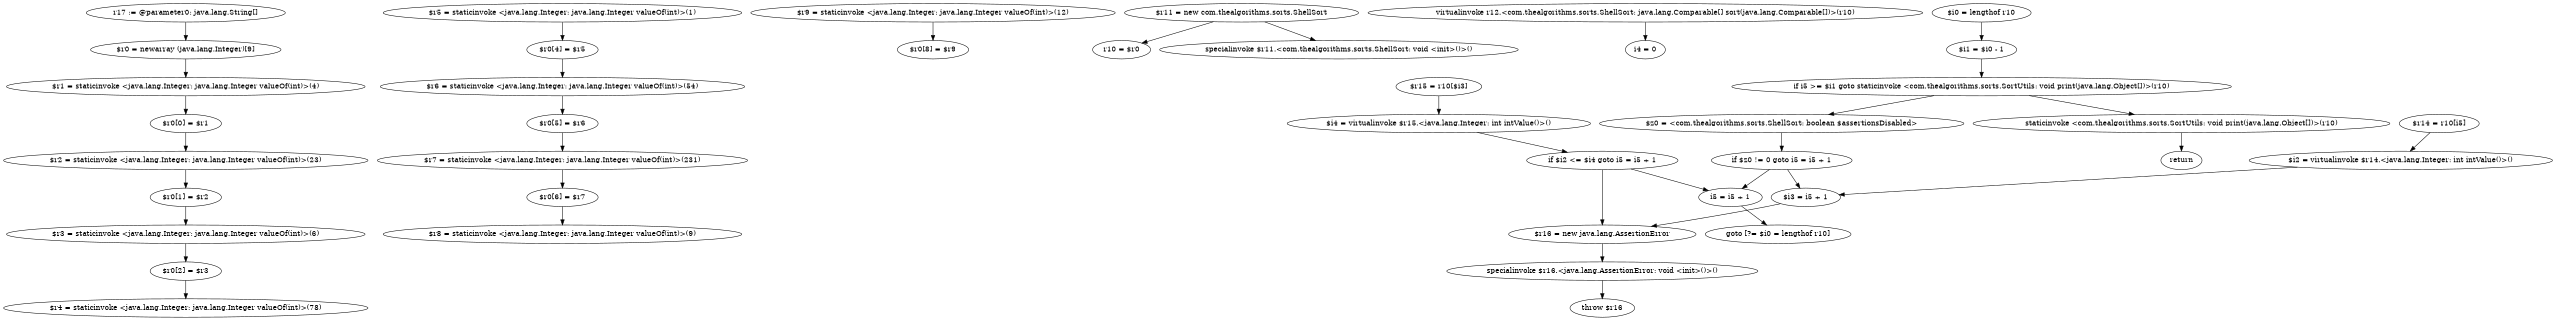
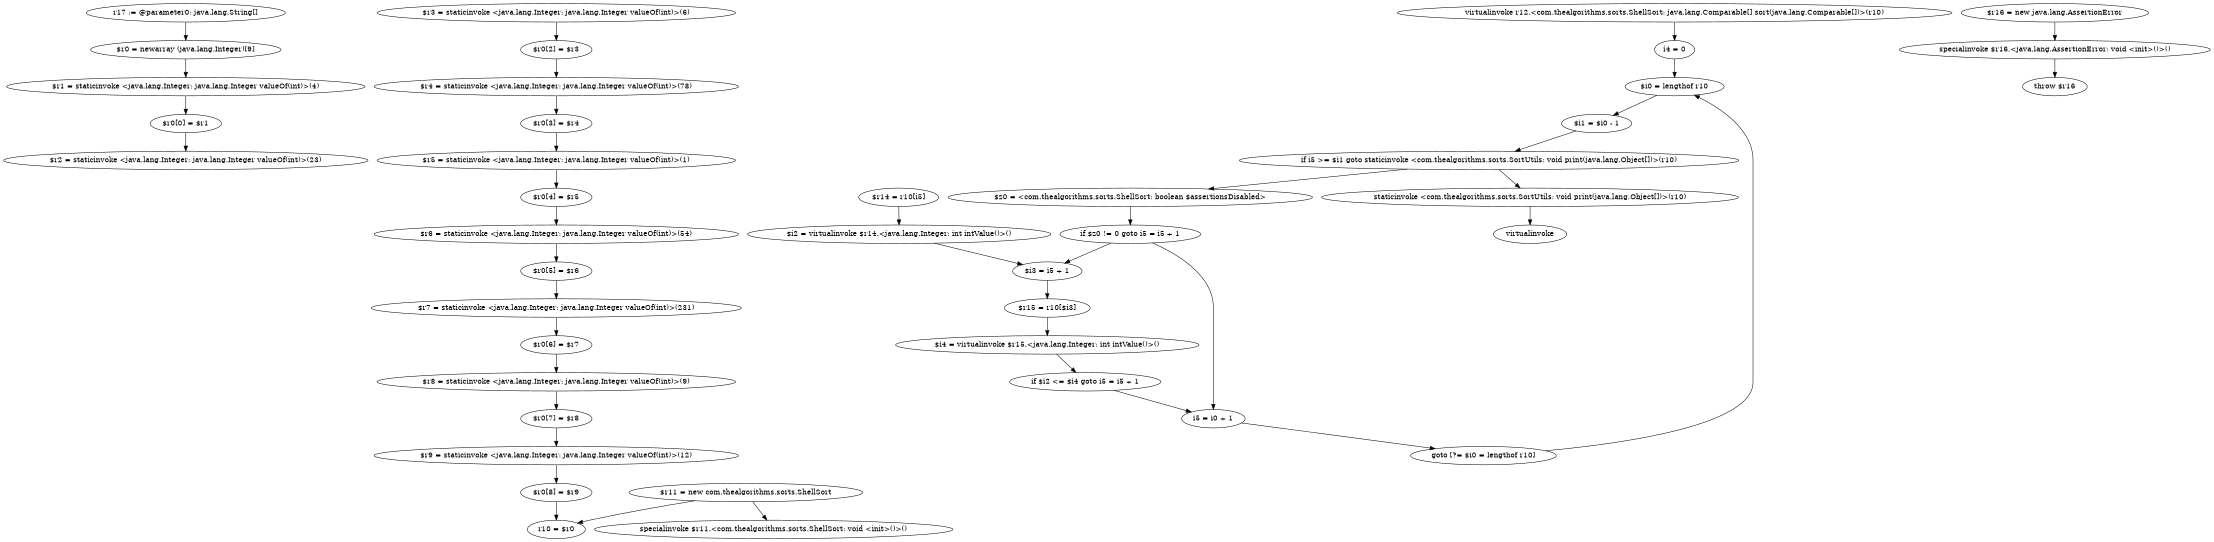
  digraph {
    "r17 := @parameter0: java.lang.String[]"
    "$r0 = newarray (java.lang.Integer)[9]"
    "$r1 = staticinvoke <java.lang.Integer: java.lang.Integer valueOf(int)>(4)"
    "$r0[0] = $r1"
    "$r2 = staticinvoke <java.lang.Integer: java.lang.Integer valueOf(int)>(23)"
-   "$r0[1] = $r2"
    "$r3 = staticinvoke <java.lang.Integer: java.lang.Integer valueOf(int)>(6)"
    "$r0[2] = $r3"
    "$r4 = staticinvoke <java.lang.Integer: java.lang.Integer valueOf(int)>(78)"
+   "$r0[3] = $r4"
    "$r5 = staticinvoke <java.lang.Integer: java.lang.Integer valueOf(int)>(1)"
    "$r0[4] = $r5"
    "$r6 = staticinvoke <java.lang.Integer: java.lang.Integer valueOf(int)>(54)"
    "$r0[5] = $r6"
    "$r7 = staticinvoke <java.lang.Integer: java.lang.Integer valueOf(int)>(231)"
    "$r0[6] = $r7"
    "$r8 = staticinvoke <java.lang.Integer: java.lang.Integer valueOf(int)>(9)"
+   "$r0[7] = $r8"
    "$r9 = staticinvoke <java.lang.Integer: java.lang.Integer valueOf(int)>(12)"
    "$r0[8] = $r9"
    "r10 = $r0"
    "$r11 = new com.thealgorithms.sorts.ShellSort"
    "specialinvoke $r11.<com.thealgorithms.sorts.ShellSort: void <init>()>()"
    n24 [label="i4 = 0"]
    "virtualinvoke r12.<com.thealgorithms.sorts.ShellSort: java.lang.Comparable[] sort(java.lang.Comparable[])>(r10)"
    "$i0 = lengthof r10"
    "$i1 = $i0 - 1"
    "if i5 >= $i1 goto staticinvoke <com.thealgorithms.sorts.SortUtils: void print(java.lang.Object[])>(r10)"
    "$z0 = <com.thealgorithms.sorts.ShellSort: boolean $assertionsDisabled>"
    "staticinvoke <com.thealgorithms.sorts.SortUtils: void print(java.lang.Object[])>(r10)"
    "if $z0 != 0 goto i5 = i5 + 1"
-   return
-   "i5 = i5 + 1"
+   return [label=virtualinvoke]
+   "i5 = i5 + 1" [label="i5 = i0 + 1"]
    "$i3 = i5 + 1"
    "$r14 = r10[i5]"
    "$i2 = virtualinvoke $r14.<java.lang.Integer: int intValue()>()"
    "goto [?= $i0 = lengthof r10]"
    "$r15 = r10[$i3]"
    "$i4 = virtualinvoke $r15.<java.lang.Integer: int intValue()>()"
    "if $i2 <= $i4 goto i5 = i5 + 1"
    "$r16 = new java.lang.AssertionError"
    "specialinvoke $r16.<java.lang.AssertionError: void <init>()>()"
    "throw $r16"
    "r17 := @parameter0: java.lang.String[]" -> "$r0 = newarray (java.lang.Integer)[9]"
    "$r0 = newarray (java.lang.Integer)[9]" -> "$r1 = staticinvoke <java.lang.Integer: java.lang.Integer valueOf(int)>(4)"
    "$r1 = staticinvoke <java.lang.Integer: java.lang.Integer valueOf(int)>(4)" -> "$r0[0] = $r1"
    "$r0[0] = $r1" -> "$r2 = staticinvoke <java.lang.Integer: java.lang.Integer valueOf(int)>(23)"
-   "$r2 = staticinvoke <java.lang.Integer: java.lang.Integer valueOf(int)>(23)" -> "$r0[1] = $r2"
-   "$r0[1] = $r2" -> "$r3 = staticinvoke <java.lang.Integer: java.lang.Integer valueOf(int)>(6)"
    "$r3 = staticinvoke <java.lang.Integer: java.lang.Integer valueOf(int)>(6)" -> "$r0[2] = $r3"
    "$r0[2] = $r3" -> "$r4 = staticinvoke <java.lang.Integer: java.lang.Integer valueOf(int)>(78)"
+   "$r4 = staticinvoke <java.lang.Integer: java.lang.Integer valueOf(int)>(78)" -> "$r0[3] = $r4"
+   "$r0[3] = $r4" -> "$r5 = staticinvoke <java.lang.Integer: java.lang.Integer valueOf(int)>(1)"
    "$r5 = staticinvoke <java.lang.Integer: java.lang.Integer valueOf(int)>(1)" -> "$r0[4] = $r5"
    "$r0[4] = $r5" -> "$r6 = staticinvoke <java.lang.Integer: java.lang.Integer valueOf(int)>(54)"
    "$r6 = staticinvoke <java.lang.Integer: java.lang.Integer valueOf(int)>(54)" -> "$r0[5] = $r6"
    "$r0[5] = $r6" -> "$r7 = staticinvoke <java.lang.Integer: java.lang.Integer valueOf(int)>(231)"
    "$r7 = staticinvoke <java.lang.Integer: java.lang.Integer valueOf(int)>(231)" -> "$r0[6] = $r7"
    "$r0[6] = $r7" -> "$r8 = staticinvoke <java.lang.Integer: java.lang.Integer valueOf(int)>(9)"
+   "$r8 = staticinvoke <java.lang.Integer: java.lang.Integer valueOf(int)>(9)" -> "$r0[7] = $r8"
+   "$r0[7] = $r8" -> "$r9 = staticinvoke <java.lang.Integer: java.lang.Integer valueOf(int)>(12)"
    "$r9 = staticinvoke <java.lang.Integer: java.lang.Integer valueOf(int)>(12)" -> "$r0[8] = $r9"
+   "$r0[8] = $r9" -> "r10 = $r0"
    "$r11 = new com.thealgorithms.sorts.ShellSort" -> "r10 = $r0"
    "$r11 = new com.thealgorithms.sorts.ShellSort" -> "specialinvoke $r11.<com.thealgorithms.sorts.ShellSort: void <init>()>()"
+   n24 -> "$i0 = lengthof r10"
    "virtualinvoke r12.<com.thealgorithms.sorts.ShellSort: java.lang.Comparable[] sort(java.lang.Comparable[])>(r10)" -> n24
    "$i0 = lengthof r10" -> "$i1 = $i0 - 1"
    "$i1 = $i0 - 1" -> "if i5 >= $i1 goto staticinvoke <com.thealgorithms.sorts.SortUtils: void print(java.lang.Object[])>(r10)"
    "if i5 >= $i1 goto staticinvoke <com.thealgorithms.sorts.SortUtils: void print(java.lang.Object[])>(r10)" -> "$z0 = <com.thealgorithms.sorts.ShellSort: boolean $assertionsDisabled>"
    "if i5 >= $i1 goto staticinvoke <com.thealgorithms.sorts.SortUtils: void print(java.lang.Object[])>(r10)" -> "staticinvoke <com.thealgorithms.sorts.SortUtils: void print(java.lang.Object[])>(r10)"
    "$z0 = <com.thealgorithms.sorts.ShellSort: boolean $assertionsDisabled>" -> "if $z0 != 0 goto i5 = i5 + 1"
    "staticinvoke <com.thealgorithms.sorts.SortUtils: void print(java.lang.Object[])>(r10)" -> return
    "if $z0 != 0 goto i5 = i5 + 1" -> "i5 = i5 + 1"
    "if $z0 != 0 goto i5 = i5 + 1" -> "$i3 = i5 + 1"
    "i5 = i5 + 1" -> "goto [?= $i0 = lengthof r10]"
-   "$i3 = i5 + 1" -> "$r16 = new java.lang.AssertionError"
+   "$i3 = i5 + 1" -> "$r15 = r10[$i3]"
    "$r14 = r10[i5]" -> "$i2 = virtualinvoke $r14.<java.lang.Integer: int intValue()>()"
    "$i2 = virtualinvoke $r14.<java.lang.Integer: int intValue()>()" -> "$i3 = i5 + 1"
+   "goto [?= $i0 = lengthof r10]" -> "$i0 = lengthof r10"
    "$r15 = r10[$i3]" -> "$i4 = virtualinvoke $r15.<java.lang.Integer: int intValue()>()"
    "$i4 = virtualinvoke $r15.<java.lang.Integer: int intValue()>()" -> "if $i2 <= $i4 goto i5 = i5 + 1"
    "if $i2 <= $i4 goto i5 = i5 + 1" -> "i5 = i5 + 1"
-   "if $i2 <= $i4 goto i5 = i5 + 1" -> "$r16 = new java.lang.AssertionError"
    "$r16 = new java.lang.AssertionError" -> "specialinvoke $r16.<java.lang.AssertionError: void <init>()>()"
    "specialinvoke $r16.<java.lang.AssertionError: void <init>()>()" -> "throw $r16"
  }
